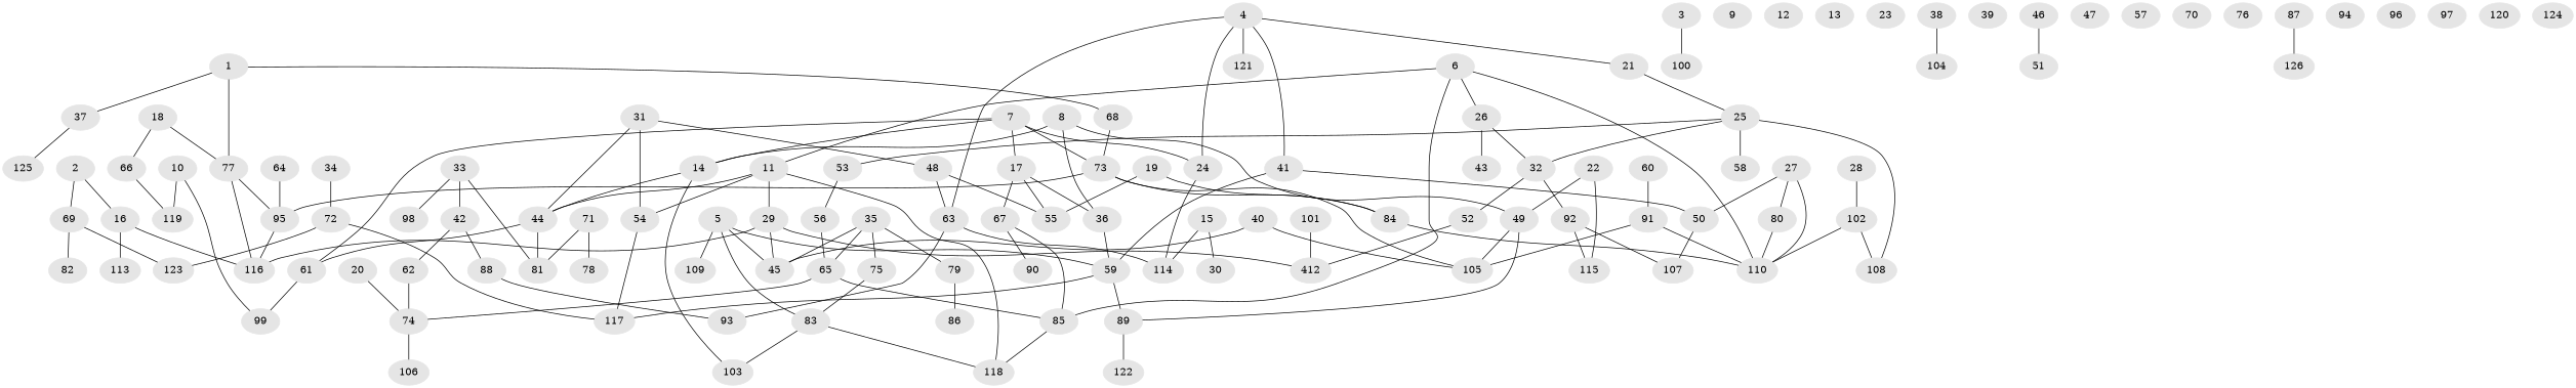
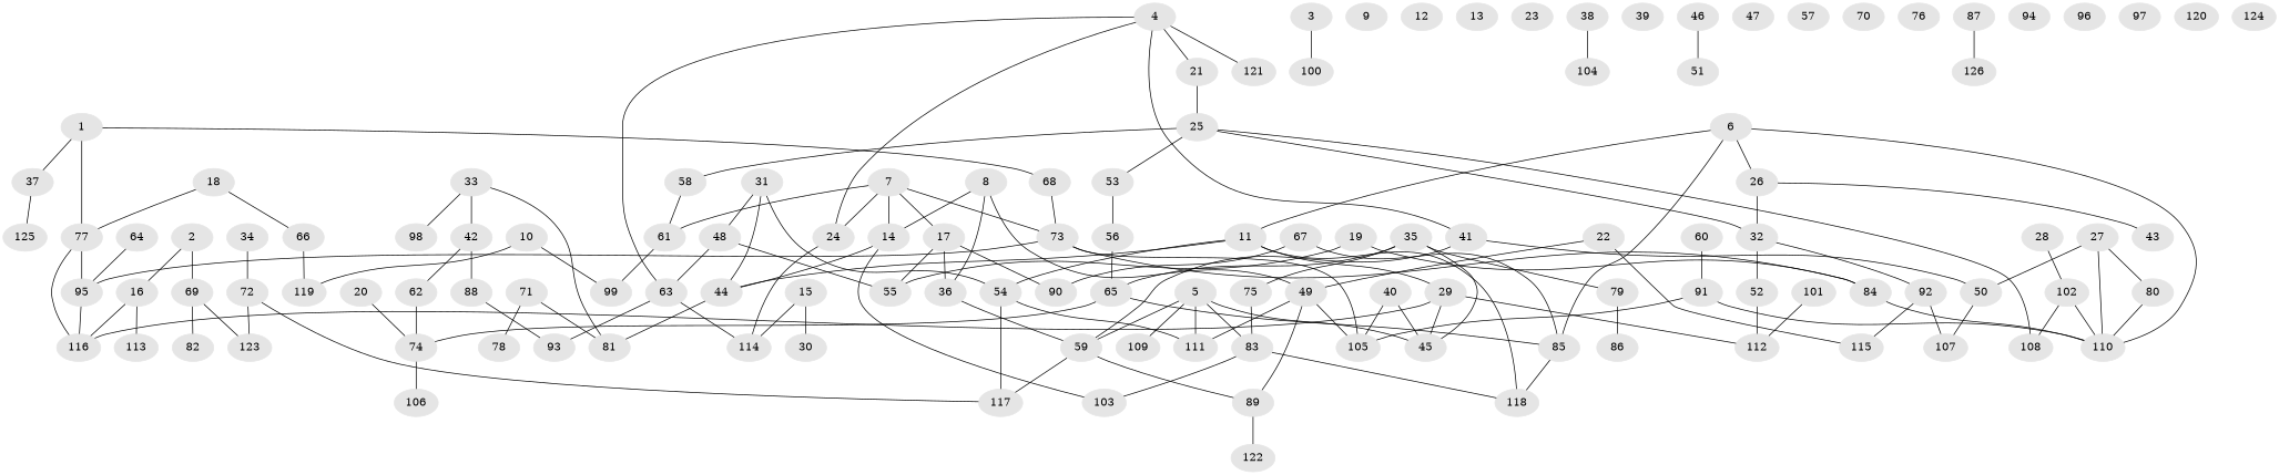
  graph {
    node [color=gray90 style=filled]
    1
    37
    68
    77
    125
    73
    116
    95
    2
    16
    69
    113
    82
    123
    3
    100
    4
    21
    24
    41
    63
    121
    25
    114
    59
    50
    93
    5
    45
    83
    109
+   111
    89
    117
    118
    103
    6
    11
    26
    85
    110
    29
    44
    54
    32
    43
    7
    14
    17
    61
    36
    55
    67
    99
    84
    105
    8
    49
    9
    10
    119
-   112 [label=412]
+   112
    81
    12
    13
    15
    30
    90
    18
    66
    19
    20
    74
    106
    53
    58
    108
    22
    115
    23
    52
    92
    56
    27
    80
    107
    28
    102
    31
    48
    33
    42
    98
    62
    88
    34
    72
    35
    65
    75
    79
    86
    38
    104
    39
    40
    46
    51
    47
    122
    57
    60
    91
    64
    70
    71
    78
    76
    87
    126
    94
    96
    97
    101
    120
    124
    1 -- 37
    1 -- 68
    1 -- 77
    37 -- 125
    68 -- 73
    77 -- 116
    77 -- 95
    73 -- 95
    73 -- 84
    73 -- 105
    95 -- 116
    2 -- 16
    2 -- 69
    16 -- 116
    16 -- 113
    69 -- 82
    69 -- 123
    3 -- 100
    4 -- 21
    4 -- 24
    4 -- 41
    4 -- 63
    4 -- 121
    21 -- 25
    24 -- 114
    41 -- 59
    41 -- 50
    63 -- 114
    63 -- 93
    25 -- 32
    25 -- 53
    25 -- 58
    25 -- 108
    59 -- 89
    59 -- 117
    50 -- 107
    5 -- 59
    5 -- 45
    5 -- 83
    5 -- 109
+   5 -- 111
    83 -- 118
    83 -- 103
    89 -- 122
    6 -- 11
    6 -- 26
    6 -- 85
    6 -- 110
    11 -- 118
    11 -- 29
    11 -- 44
    11 -- 54
    26 -- 32
    26 -- 43
    85 -- 118
    29 -- 116
    29 -- 45
    29 -- 112
    44 -- 81
+   54 -- 111
    54 -- 117
    32 -- 52
    32 -- 92
    7 -- 73
    7 -- 24
    7 -- 14
    7 -- 17
    7 -- 61
    14 -- 103
    14 -- 44
    17 -- 36
    17 -- 55
-   17 -- 67
+   17 -- 90
    61 -- 99
    36 -- 59
    67 -- 85
    67 -- 90
    84 -- 110
    8 -- 14
    8 -- 36
    8 -- 49
+   49 -- 111
    49 -- 89
    49 -- 105
    10 -- 99
    10 -- 119
    15 -- 114
    15 -- 30
    18 -- 77
    18 -- 66
    66 -- 119
    19 -- 55
    19 -- 84
    20 -- 74
    74 -- 106
    53 -- 56
-   44 -- 61
+   58 -- 61
    22 -- 49
    22 -- 115
    52 -- 112
    92 -- 115
    92 -- 107
    56 -- 65
    27 -- 50
    27 -- 110
    27 -- 80
    80 -- 110
    28 -- 102
    102 -- 110
    102 -- 108
    31 -- 44
    31 -- 54
    31 -- 48
    48 -- 63
    48 -- 55
    33 -- 81
    33 -- 42
    33 -- 98
    42 -- 62
    42 -- 88
    62 -- 74
    88 -- 93
    34 -- 72
    72 -- 123
    72 -- 117
    35 -- 45
    35 -- 65
    35 -- 75
    35 -- 79
    65 -- 85
    65 -- 74
    75 -- 83
    79 -- 86
    38 -- 104
    40 -- 45
    40 -- 105
    46 -- 51
    60 -- 91
    91 -- 110
    91 -- 105
    64 -- 95
    71 -- 81
    71 -- 78
    87 -- 126
    101 -- 112
  }
